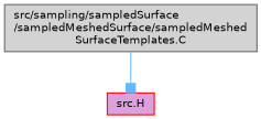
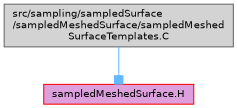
  digraph {
    node [fontname=Helvetica fontsize=10 shape=box style=filled]
    n1 [color=gray40 fillcolor=lightgrey fontcolor=black height=0.2 label="src/sampling/sampledSurface\l/sampledMeshedSurface/sampledMeshed\lSurfaceTemplates.C" width=0.4]
-   n2 [color=red fillcolor=plum height=0.2 label="src.H" width=0.4]
+   n2 [color=red fillcolor=plum height=0.2 label="sampledMeshedSurface.H" width=0.4]
    n1 -> n2 [color=steelblue1 fontname=Helvetica fontsize=10 labelfontname=Helvetica labelfontsize=10 style=solid arrowhead=box]
  }
